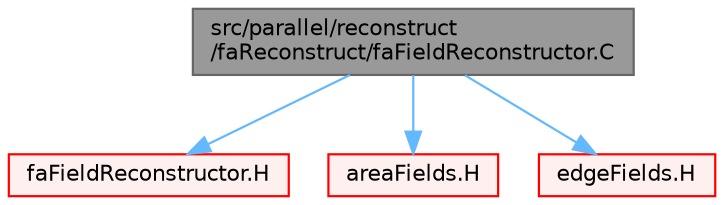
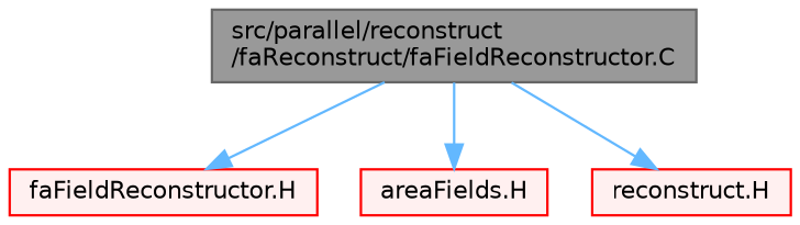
  digraph {
    node [color=red fillcolor="#FFF0F0" fontname=Helvetica fontsize=10 shape=box style=filled]
    edge [color=steelblue1 fontname=Helvetica fontsize=10 labelfontname=Helvetica labelfontsize=10 style=solid]
    n1 [color=gray40 fillcolor=grey60 fontcolor=black height=0.2 label="src/parallel/reconstruct\l/faReconstruct/faFieldReconstructor.C" width=0.4]
    n2 [height=0.2 label="faFieldReconstructor.H" width=0.4]
    n3 [height=0.2 label="areaFields.H" width=0.4]
-   n4 [height=0.2 label="edgeFields.H" width=0.4]
+   n4 [height=0.2 label="reconstruct.H" width=0.4]
    n1 -> n2
    n1 -> n3
    n1 -> n4
  }
